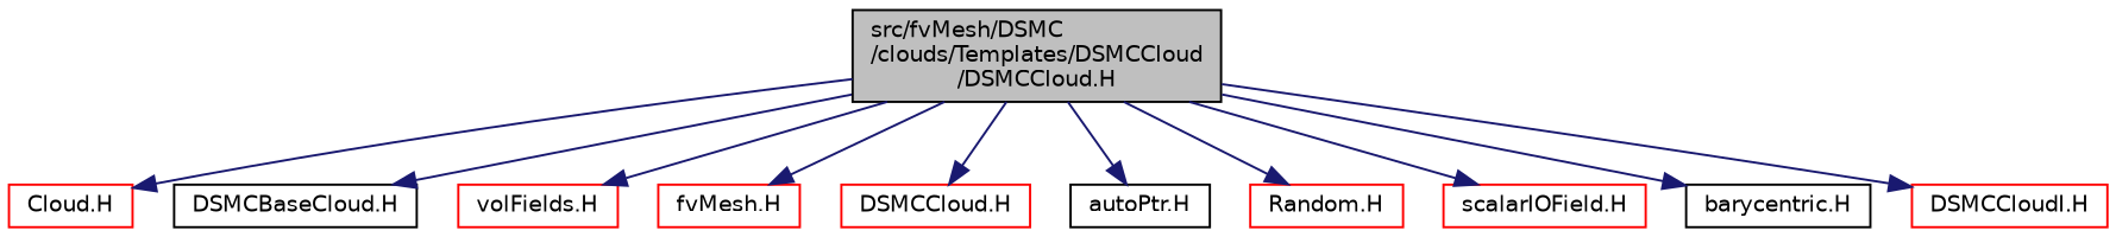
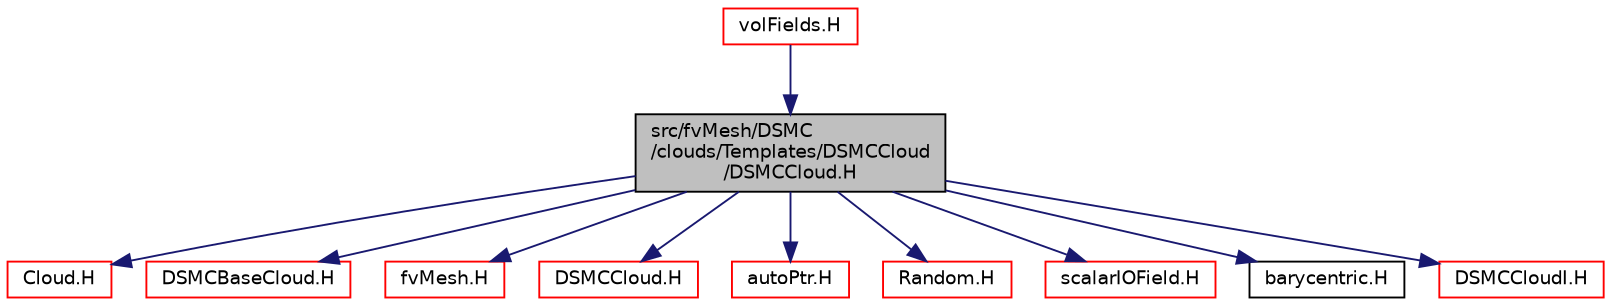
  digraph {
    node [color=red fontname=Helvetica fontsize=10 shape=record]
    edge [color=midnightblue fontname=Helvetica fontsize=10 labelfontname=Helvetica labelfontsize=10 style=solid]
    n1 [color=black fillcolor=grey75 fontcolor=black height=0.2 label="src/fvMesh/DSMC\l/clouds/Templates/DSMCCloud\l/DSMCCloud.H" style=filled width=0.4]
    n2 [height=0.2 label="Cloud.H" width=0.4]
-   n3 [color=black height=0.2 label="DSMCBaseCloud.H" width=0.4]
+   n3 [height=0.2 label="DSMCBaseCloud.H" width=0.4]
    n4 [height=0.2 label="volFields.H" width=0.4]
    n5 [height=0.2 label="fvMesh.H" width=0.4]
    n6 [height=0.2 label="DSMCCloud.H" width=0.4]
-   n7 [color=black height=0.2 label="autoPtr.H" width=0.4]
+   n7 [height=0.2 label="autoPtr.H" width=0.4]
    n8 [height=0.2 label="Random.H" width=0.4]
    n9 [height=0.2 label="scalarIOField.H" width=0.4]
    n10 [color=black height=0.2 label="barycentric.H" width=0.4]
    n11 [height=0.2 label="DSMCCloudI.H" width=0.4]
    n1 -> n2
    n1 -> n3
-   n1 -> n4
+   n4 -> n1
    n1 -> n5
    n1 -> n6
    n1 -> n7
    n1 -> n8
    n1 -> n9
    n1 -> n10
    n1 -> n11
  }
